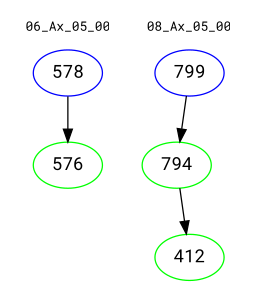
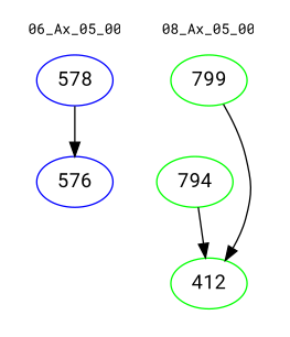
  digraph {
    fontname="Roboto Mono"
    node [color=green fontname="Roboto Mono"]
    edge [color=black fontname="Roboto Mono"]
    n1 [color=blue label=578]
-   n2 [label=576]
-   n3 [color=blue label=799]
+   n2 [color=blue label=576]
+   n3 [label=799]
    n4 [label=794]
    n5 [label=412]
    subgraph cluster_1 {
      color=white
      fontsize=10
      label="06_Ax_05_00"
      n1
      n2
    }
    subgraph cluster_2 {
      color=white
      fontsize=10
      label="08_Ax_05_00"
      n3
      n4
      n5
    }
    n1 -> n2
-   n3 -> n4
+   n3 -> n5
    n4 -> n5
  }
